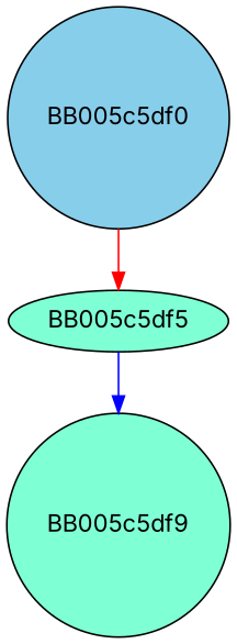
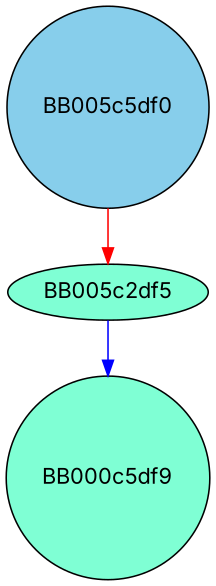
  digraph {
    fontname=Inter
    splines=ortho
    node [fillcolor=aquamarine fontname=Inter shape=circle style=filled]
    edge [fontname=Inter]
    BB005c5df0 [fillcolor=skyblue]
-   BB005c5df5 [shape=ellipse]
-   BB005c5df9
+   BB005c5df5 [shape=ellipse label=BB005c2df5]
+   BB005c5df9 [label=BB000c5df9]
    BB005c5df0 -> BB005c5df5 [color=red]
    BB005c5df5 -> BB005c5df9 [color=blue]
  }
